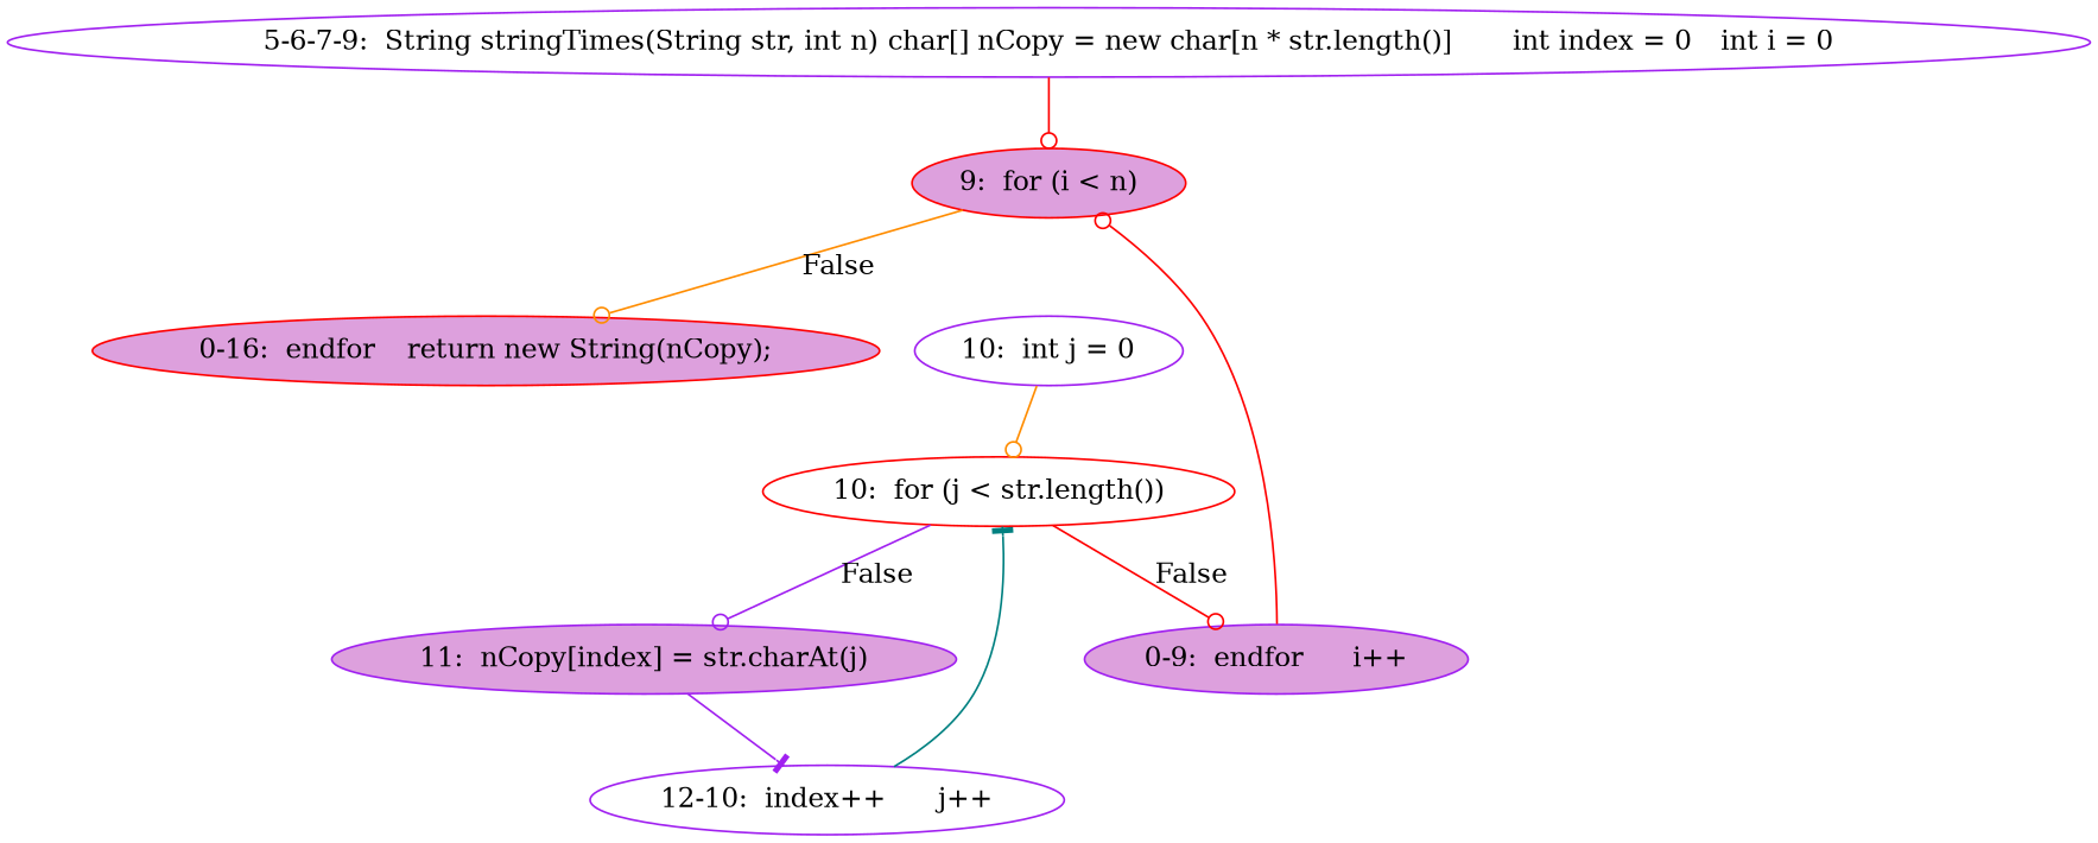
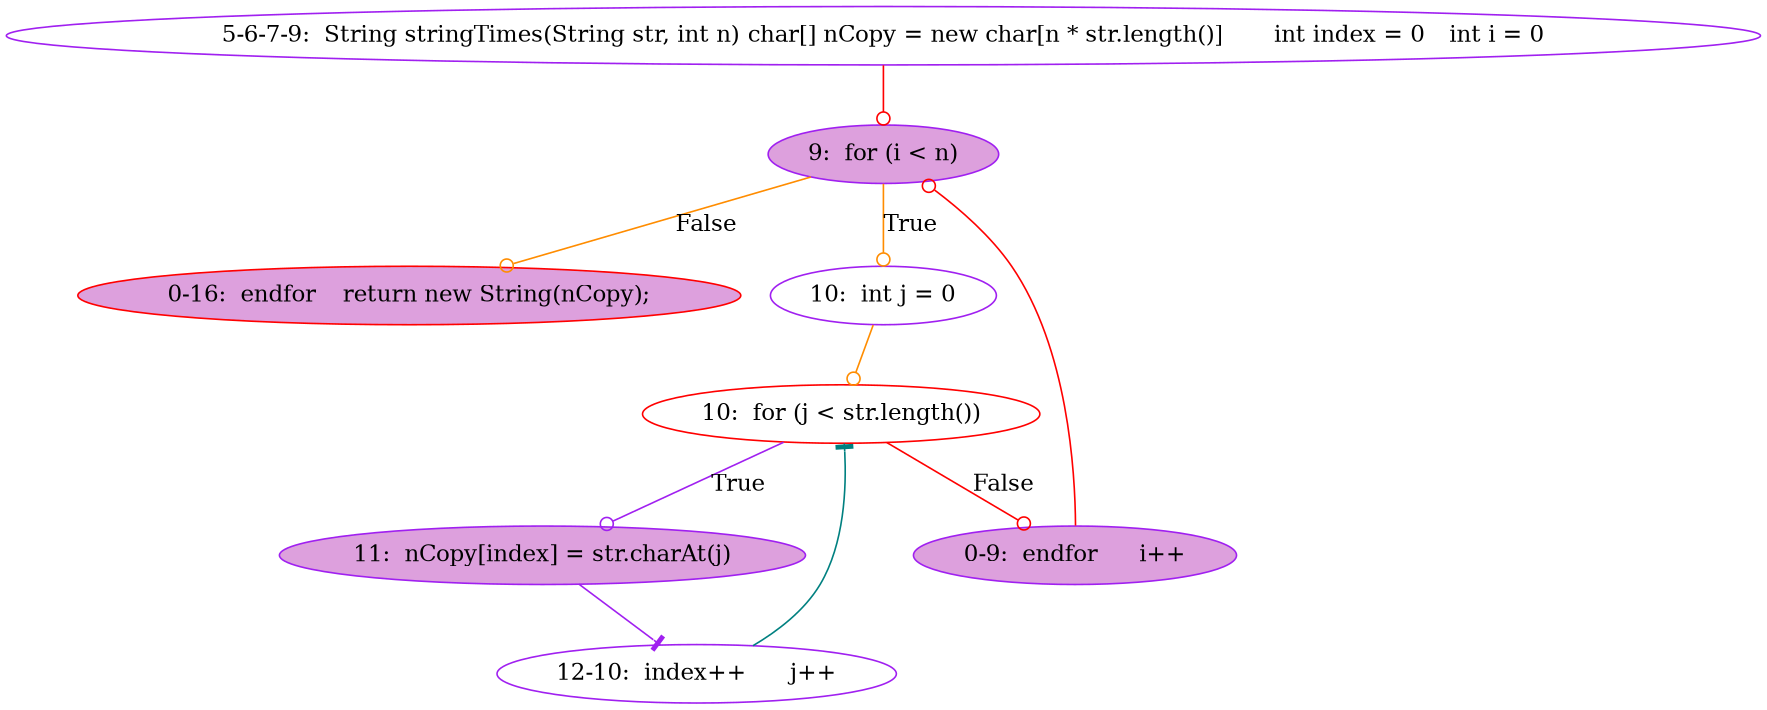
  digraph {
    node [color=purple fillcolor=white style=filled]
    edge [arrowhead=odot color=red]
    n1 [label="5-6-7-9:  String stringTimes(String str, int n)	char[] nCopy = new char[n * str.length()]	int index = 0	int i = 0"]
-   n2 [color=red fillcolor=plum label="9:  for (i < n)"]
+   n2 [fillcolor=plum label="9:  for (i < n)"]
    n3 [color=red fillcolor=plum label="0-16:  endfor	return new String(nCopy);"]
    n4 [label="10:  int j = 0"]
    n5 [color=red label="10:  for (j < str.length())"]
    n6 [fillcolor=plum label="11:  nCopy[index] = str.charAt(j)"]
    n7 [fillcolor=plum label="0-9:  endfor	i++"]
    n8 [label="12-10:  index++	j++"]
    n1 -> n2
    n2 -> n3 [color=darkorange label=False]
+   n2 -> n4 [color=darkorange label=True]
    n4 -> n5 [color=darkorange]
-   n5 -> n6 [color=purple label=False]
+   n5 -> n6 [color=purple label=True]
    n5 -> n7 [label=False]
    n6 -> n8 [arrowhead=tee color=purple]
    n7 -> n2
    n8 -> n5 [arrowhead=tee color=teal]
  }
